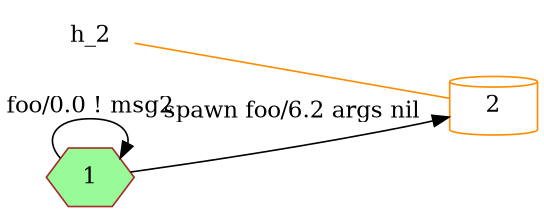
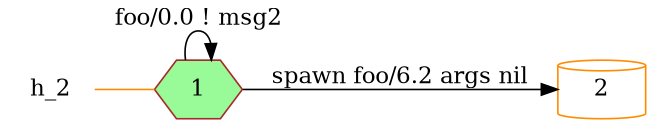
  digraph {
    rankdir=LR
    node [color=brown fillcolor=white style=filled]
    edge [color=black]
    n1 [label=h_2 shape=plaintext]
    n2 [fillcolor=palegreen label=1 shape=hexagon]
    n3 [color=darkorange label=2 shape=cylinder]
-   n1 -> n3 [arrowhead=none color=darkorange]
+   n1 -> n2 [arrowhead=none color=darkorange]
    n2 -> n2 [label="foo/0.0 ! msg2"]
    n2 -> n3 [label="spawn foo/6.2 args nil"]
  }
